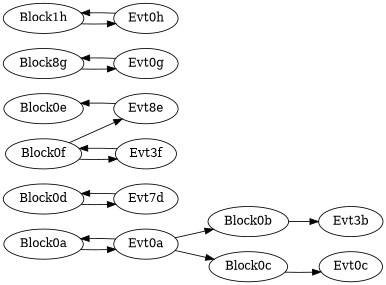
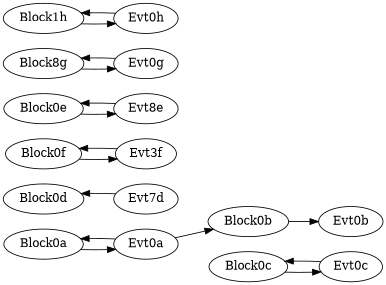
  digraph {
    rankdir=LR
    node [cpu=0 fid=1 pattern=PPS0a tef=0 toffs=0 tperiod=1000000000 type=block]
    edge [type=defdst]
    Block0a [patexit=1 qlo=1]
    Evt0a [evtno=210 gid=10 par=48 patentry=1 type=tmsg]
    Block0b [patexit=1 pattern=PPS0b qlo=1]
-   Evt0b [evtno=210 gid=10 par=49 patentry=1 pattern=PPS0b type=tmsg label=Evt3b]
+   Evt0b [evtno=210 gid=10 par=49 patentry=1 pattern=PPS0b type=tmsg]
    Block0c [patexit=1 pattern=PPS0c qlo=1]
    Evt0c [evtno=210 gid=10 par=50 patentry=1 pattern=PPS0c type=tmsg]
    Block0d [patexit=1 pattern=PPS0d qlo=1]
    n8 [evtno=210 gid=10 label=Evt7d par=51 patentry=1 pattern=PPS0d type=tmsg]
    Block0e [patexit=1 pattern=PPS0e qlo=1]
    n10 [evtno=210 gid=10 label=Evt8e par=52 patentry=1 pattern=PPS0e type=tmsg]
    Block0f [patexit=1 pattern=PPS0f qlo=1]
    n12 [evtno=210 gid=10 label=Evt3f par=50 patentry=1 pattern=PPS0f type=tmsg]
    n13 [label=Block8g patexit=1 pattern=PPS0g qlo=1]
    Evt0g [evtno=210 gid=10 par=54 patentry=1 pattern=PPS0g type=tmsg]
    n15 [label=Block1h patexit=1 pattern=PPS0h qlo=1]
    Evt0h [evtno=210 gid=10 par=55 patentry=1 pattern=PPS0h type=tmsg]
    Block0a -> Evt0a
    Evt0a -> Block0a
    Evt0a -> Block0b
    Block0b -> Evt0b
    Block0c -> Evt0c
-   Evt0a -> Block0c
-   Block0d -> n8
+   Evt0c -> Block0c
    n8 -> Block0d
-   Block0f -> n10
+   Block0e -> n10
    n10 -> Block0e
    Block0f -> n12
    n12 -> Block0f
    n13 -> Evt0g
    Evt0g -> n13
    n15 -> Evt0h
    Evt0h -> n15
  }
